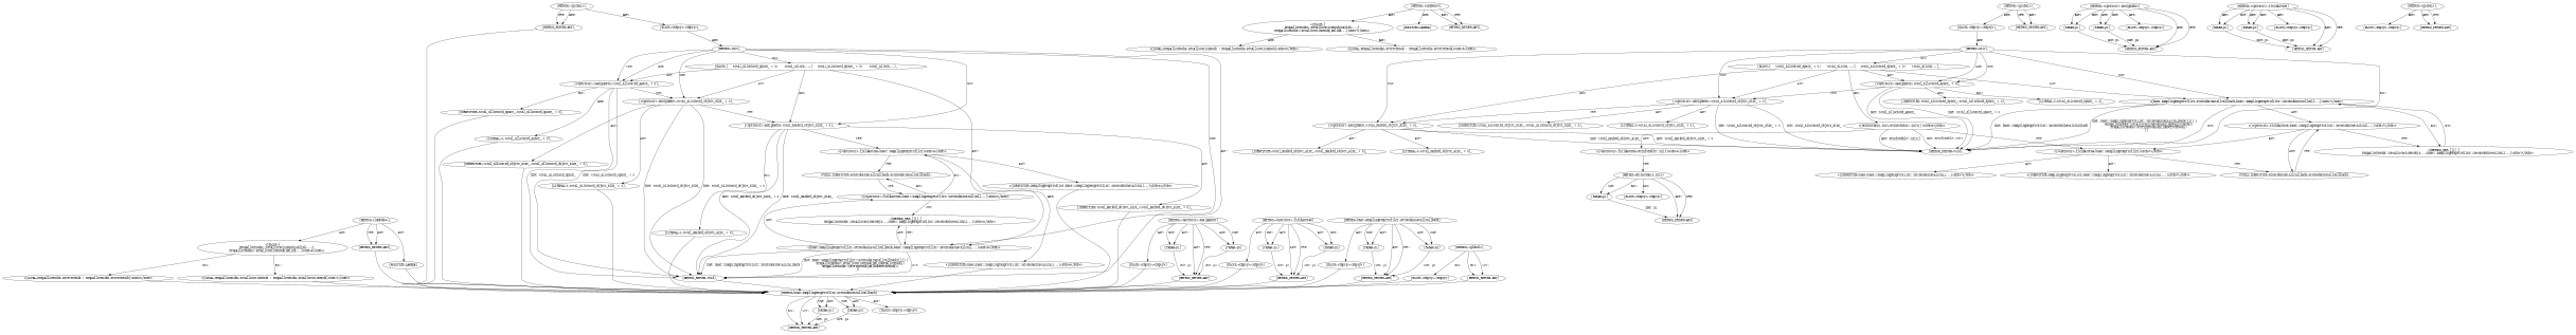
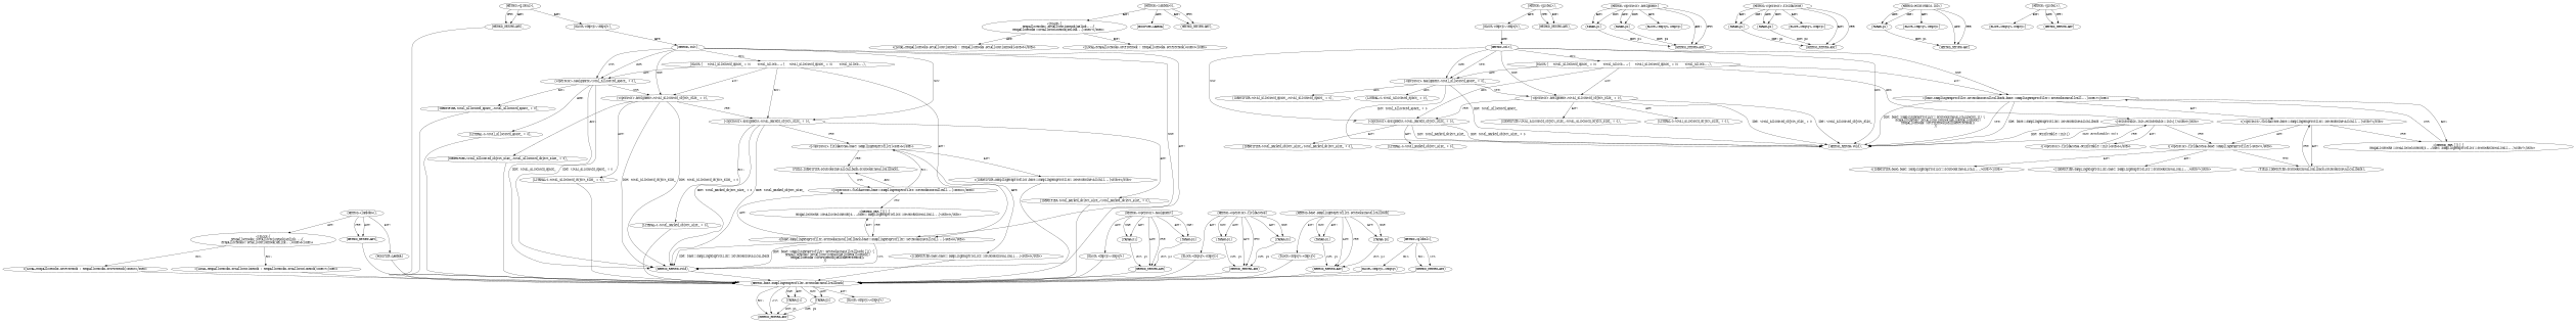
  digraph {
    fontname="Courier Prime"
    node [fontname="Courier Prime"]
    edge [fontname="Courier Prime"]
    n1 [label=<(METHOD,base.SamplingHeapProfiler.SetHooksInstallCallback)>]
    n2 [label=<(PARAM,p1)>]
    n3 [label=<(PARAM,p2)>]
    n4 [label=<(BLOCK,&lt;empty&gt;,&lt;empty&gt;)>]
    n5 [label=<(METHOD_RETURN,ANY)>]
    n6 [label=<(METHOD,&lt;lambda&gt;0)<SUB>7</SUB>>]
    n7 [label="<(BLOCK,{\n     HeapAllocHooks::SetAllocationHook(&amp;Blink...,{\n     HeapAllocHooks::SetAllocationHook(&amp;Blink...)<SUB>7</SUB>>"]
    n8 [label=<(MODIFIER,LAMBDA)>]
    n9 [label=<(METHOD_RETURN,ANY)<SUB>7</SUB>>]
    n10 [label="<(LOCAL,HeapAllocHooks.SetAllocationHook : HeapAllocHooks.SetAllocationHook)<SUB>8</SUB>>"]
    n11 [label="<(LOCAL,HeapAllocHooks.SetFreeHook : HeapAllocHooks.SetFreeHook)<SUB>9</SUB>>"]
    n12 [label=<(METHOD,&lt;global&gt;)<SUB>1</SUB>>]
    n13 [label=<(BLOCK,&lt;empty&gt;,&lt;empty&gt;)<SUB>1</SUB>>]
    n14 [label=<(METHOD_RETURN,ANY)<SUB>1</SUB>>]
    n15 [label=<(METHOD,Init)<SUB>1</SUB>>]
    n16 [label=<(BLOCK,{   total_allocated_space_ = 0;    total_alloca...,{   total_allocated_space_ = 0;    total_alloca...)<SUB>1</SUB>>]
    n17 [label=<(&lt;operator&gt;.assignment,total_allocated_space_ = 0)<SUB>2</SUB>>]
    n18 [label=<(&lt;operator&gt;.assignment,total_allocated_object_size_ = 0)<SUB>3</SUB>>]
    n19 [label=<(&lt;operator&gt;.assignment,total_marked_object_size_ = 0)<SUB>4</SUB>>]
    n20 [label="<(base.SamplingHeapProfiler.SetHooksInstallCallback,base::SamplingHeapProfiler::SetHooksInstallCall...)<SUB>7</SUB>>"]
    n21 [label=<(METHOD_RETURN,void)<SUB>1</SUB>>]
    n22 [label="<(GCInfoTable.Init,GCInfoTable::Init())<SUB>6</SUB>>"]
    n23 [label=<(IDENTIFIER,total_allocated_space_,total_allocated_space_ = 0)<SUB>2</SUB>>]
    n24 [label=<(LITERAL,0,total_allocated_space_ = 0)<SUB>2</SUB>>]
    n25 [label=<(IDENTIFIER,total_allocated_object_size_,total_allocated_object_size_ = 0)<SUB>3</SUB>>]
    n26 [label=<(LITERAL,0,total_allocated_object_size_ = 0)<SUB>3</SUB>>]
    n27 [label=<(IDENTIFIER,total_marked_object_size_,total_marked_object_size_ = 0)<SUB>4</SUB>>]
    n28 [label=<(LITERAL,0,total_marked_object_size_ = 0)<SUB>4</SUB>>]
    n29 [label="<(&lt;operator&gt;.fieldAccess,base::SamplingHeapProfiler::SetHooksInstallCall...)<SUB>7</SUB>>"]
    n30 [label="<(METHOD_REF,[]() {\n     HeapAllocHooks::SetAllocationHook(&amp;...,base::SamplingHeapProfiler::SetHooksInstallCall...)<SUB>7</SUB>>"]
    n31 [label="<(&lt;operator&gt;.fieldAccess,GCInfoTable::Init)<SUB>6</SUB>>"]
    n32 [label="<(&lt;operator&gt;.fieldAccess,base::SamplingHeapProfiler)<SUB>7</SUB>>"]
    n33 [label=<(FIELD_IDENTIFIER,SetHooksInstallCallback,SetHooksInstallCallback)<SUB>7</SUB>>]
    n34 [label="<(IDENTIFIER,base,base::SamplingHeapProfiler::SetHooksInstallCall...)<SUB>7</SUB>>"]
    n35 [label="<(IDENTIFIER,SamplingHeapProfiler,base::SamplingHeapProfiler::SetHooksInstallCall...)<SUB>7</SUB>>"]
    n36 [label=<(METHOD,&lt;operator&gt;.assignment)>]
    n37 [label=<(PARAM,p1)>]
    n38 [label=<(PARAM,p2)>]
    n39 [label=<(BLOCK,&lt;empty&gt;,&lt;empty&gt;)>]
    n40 [label=<(METHOD_RETURN,ANY)>]
    n41 [label=<(METHOD,&lt;operator&gt;.fieldAccess)>]
    n42 [label=<(PARAM,p1)>]
    n43 [label=<(PARAM,p2)>]
    n44 [label=<(BLOCK,&lt;empty&gt;,&lt;empty&gt;)>]
    n45 [label=<(METHOD_RETURN,ANY)>]
    n46 [label=<(METHOD,GCInfoTable.Init)>]
    n47 [label=<(PARAM,p1)>]
    n48 [label=<(BLOCK,&lt;empty&gt;,&lt;empty&gt;)>]
    n49 [label=<(METHOD_RETURN,ANY)>]
    n50 [label=<(METHOD,&lt;global&gt;)<SUB>1</SUB>>]
    n51 [label=<(BLOCK,&lt;empty&gt;,&lt;empty&gt;)>]
    n52 [label=<(METHOD_RETURN,ANY)>]
    n53 [label=<(METHOD,&lt;lambda&gt;0)<SUB>6</SUB>>]
    n54 [label="<(BLOCK,{\n     HeapAllocHooks::SetAllocationHook(&amp;Blink...,{\n     HeapAllocHooks::SetAllocationHook(&amp;Blink...)<SUB>6</SUB>>"]
    n55 [label=<(MODIFIER,LAMBDA)>]
    n56 [label=<(METHOD_RETURN,ANY)<SUB>6</SUB>>]
    n57 [label="<(LOCAL,HeapAllocHooks.SetAllocationHook : HeapAllocHooks.SetAllocationHook)<SUB>7</SUB>>"]
    n58 [label="<(LOCAL,HeapAllocHooks.SetFreeHook : HeapAllocHooks.SetFreeHook)<SUB>8</SUB>>"]
    n59 [label=<(METHOD,&lt;global&gt;)<SUB>1</SUB>>]
    n60 [label=<(BLOCK,&lt;empty&gt;,&lt;empty&gt;)<SUB>1</SUB>>]
    n61 [label=<(METHOD_RETURN,ANY)<SUB>1</SUB>>]
    n62 [label=<(METHOD,Init)<SUB>1</SUB>>]
    n63 [label=<(BLOCK,{   total_allocated_space_ = 0;    total_alloca...,{   total_allocated_space_ = 0;    total_alloca...)<SUB>1</SUB>>]
    n64 [label=<(&lt;operator&gt;.assignment,total_allocated_space_ = 0)<SUB>2</SUB>>]
    n65 [label=<(&lt;operator&gt;.assignment,total_allocated_object_size_ = 0)<SUB>3</SUB>>]
    n66 [label=<(&lt;operator&gt;.assignment,total_marked_object_size_ = 0)<SUB>4</SUB>>]
    n67 [label="<(base.SamplingHeapProfiler.SetHooksInstallCallback,base::SamplingHeapProfiler::SetHooksInstallCall...)<SUB>6</SUB>>"]
    n68 [label=<(METHOD_RETURN,void)<SUB>1</SUB>>]
    n69 [label=<(IDENTIFIER,total_allocated_space_,total_allocated_space_ = 0)<SUB>2</SUB>>]
    n70 [label=<(LITERAL,0,total_allocated_space_ = 0)<SUB>2</SUB>>]
    n71 [label=<(IDENTIFIER,total_allocated_object_size_,total_allocated_object_size_ = 0)<SUB>3</SUB>>]
    n72 [label=<(LITERAL,0,total_allocated_object_size_ = 0)<SUB>3</SUB>>]
    n73 [label=<(IDENTIFIER,total_marked_object_size_,total_marked_object_size_ = 0)<SUB>4</SUB>>]
    n74 [label=<(LITERAL,0,total_marked_object_size_ = 0)<SUB>4</SUB>>]
    n75 [label="<(&lt;operator&gt;.fieldAccess,base::SamplingHeapProfiler)<SUB>6</SUB>>"]
    n76 [label="<(&lt;operator&gt;.fieldAccess,base::SamplingHeapProfiler::SetHooksInstallCall...)<SUB>6</SUB>>"]
    n77 [label="<(METHOD_REF,[]() {\n     HeapAllocHooks::SetAllocationHook(&amp;...,base::SamplingHeapProfiler::SetHooksInstallCall...)<SUB>6</SUB>>"]
    n78 [label=<(FIELD_IDENTIFIER,SetHooksInstallCallback,SetHooksInstallCallback)<SUB>6</SUB>>]
    n79 [label="<(IDENTIFIER,base,base::SamplingHeapProfiler::SetHooksInstallCall...)<SUB>6</SUB>>"]
    n80 [label="<(IDENTIFIER,SamplingHeapProfiler,base::SamplingHeapProfiler::SetHooksInstallCall...)<SUB>6</SUB>>"]
    n81 [label=<(METHOD,&lt;operator&gt;.assignment)>]
    n82 [label=<(PARAM,p1)>]
    n83 [label=<(PARAM,p2)>]
    n84 [label=<(BLOCK,&lt;empty&gt;,&lt;empty&gt;)>]
    n85 [label=<(METHOD_RETURN,ANY)>]
    n86 [label=<(METHOD,&lt;operator&gt;.fieldAccess)>]
    n87 [label=<(PARAM,p1)>]
    n88 [label=<(PARAM,p2)>]
    n89 [label=<(BLOCK,&lt;empty&gt;,&lt;empty&gt;)>]
    n90 [label=<(METHOD_RETURN,ANY)>]
    n91 [label=<(METHOD,base.SamplingHeapProfiler.SetHooksInstallCallback)>]
    n92 [label=<(PARAM,p1)>]
    n93 [label=<(PARAM,p2)>]
    n94 [label=<(BLOCK,&lt;empty&gt;,&lt;empty&gt;)>]
    n95 [label=<(METHOD_RETURN,ANY)>]
    n96 [label=<(METHOD,&lt;global&gt;)<SUB>1</SUB>>]
    n97 [label=<(BLOCK,&lt;empty&gt;,&lt;empty&gt;)>]
    n98 [label=<(METHOD_RETURN,ANY)>]
    n1 -> n2 [label="AST: "]
    n1 -> n2 [label="DDG: "]
    n1 -> n3 [label="AST: "]
    n1 -> n3 [label="DDG: "]
    n1 -> n4 [label="AST: "]
    n1 -> n5 [label="AST: "]
    n1 -> n5 [label="CFG: "]
    n2 -> n5 [label="DDG: p1"]
    n3 -> n5 [label="DDG: p2"]
    n6 -> n7 [label="AST: "]
    n6 -> n8 [label="AST: "]
    n6 -> n9 [label="AST: "]
    n6 -> n9 [label="CFG: "]
    n7 -> n10 [label="AST: "]
    n7 -> n11 [label="AST: "]
    n12 -> n13 [label="AST: "]
    n12 -> n14 [label="AST: "]
    n12 -> n14 [label="CFG: "]
    n13 -> n15 [label="AST: "]
    n15 -> n16 [label="AST: "]
    n15 -> n17 [label="CFG: "]
    n15 -> n17 [label="DDG: "]
    n15 -> n18 [label="DDG: "]
    n15 -> n19 [label="DDG: "]
    n15 -> n20 [label="DDG: "]
    n15 -> n21 [label="AST: "]
    n16 -> n17 [label="AST: "]
    n16 -> n18 [label="AST: "]
    n16 -> n19 [label="AST: "]
    n16 -> n20 [label="AST: "]
    n16 -> n22 [label="AST: "]
    n17 -> n18 [label="CFG: "]
    n17 -> n21 [label="DDG: total_allocated_space_ = 0"]
    n17 -> n21 [label="DDG: total_allocated_space_"]
    n17 -> n23 [label="AST: "]
    n17 -> n24 [label="AST: "]
    n18 -> n19 [label="CFG: "]
    n18 -> n21 [label="DDG: total_allocated_object_size_ = 0"]
    n18 -> n21 [label="DDG: total_allocated_object_size_"]
    n18 -> n25 [label="AST: "]
    n18 -> n26 [label="AST: "]
    n19 -> n21 [label="DDG: total_marked_object_size_ = 0"]
    n19 -> n21 [label="DDG: total_marked_object_size_"]
    n19 -> n27 [label="AST: "]
    n19 -> n28 [label="AST: "]
    n20 -> n21 [label="CFG: "]
    n20 -> n21 [label="DDG: base::SamplingHeapProfiler::SetHooksInstallCallback"]
    n20 -> n21 [label="DDG: base::SamplingHeapProfiler::SetHooksInstallCallback([]() {\n     HeapAllocHooks::SetAllocationHook(&amp;BlinkGCAllocHook);\n     HeapAllocHooks::SetFreeHook(&amp;BlinkGCFreeHook);\n  })"]
    n20 -> n29 [label="AST: "]
    n20 -> n30 [label="AST: "]
    n22 -> n21 [label="DDG: GCInfoTable::Init"]
    n22 -> n21 [label="DDG: GCInfoTable::Init()"]
    n22 -> n31 [label="AST: "]
    n22 -> n32 [label="CFG: "]
    n29 -> n30 [label="CFG: "]
    n29 -> n32 [label="AST: "]
    n29 -> n33 [label="AST: "]
    n30 -> n20 [label="CFG: "]
-   n31 -> n46 [label="CFG: "]
+   n31 -> n22 [label="CFG: "]
    n32 -> n33 [label="CFG: "]
    n32 -> n34 [label="AST: "]
    n32 -> n35 [label="AST: "]
    n33 -> n29 [label="CFG: "]
    n36 -> n37 [label="AST: "]
    n36 -> n37 [label="DDG: "]
    n36 -> n38 [label="AST: "]
    n36 -> n38 [label="DDG: "]
    n36 -> n39 [label="AST: "]
    n36 -> n40 [label="AST: "]
    n36 -> n40 [label="CFG: "]
    n37 -> n40 [label="DDG: p1"]
    n38 -> n40 [label="DDG: p2"]
    n41 -> n42 [label="AST: "]
    n41 -> n42 [label="DDG: "]
    n41 -> n43 [label="AST: "]
    n41 -> n43 [label="DDG: "]
    n41 -> n44 [label="AST: "]
    n41 -> n45 [label="AST: "]
    n41 -> n45 [label="CFG: "]
    n42 -> n45 [label="DDG: p1"]
    n43 -> n45 [label="DDG: p2"]
    n46 -> n47 [label="AST: "]
    n46 -> n47 [label="DDG: "]
    n46 -> n48 [label="AST: "]
    n46 -> n49 [label="AST: "]
    n46 -> n49 [label="CFG: "]
    n47 -> n49 [label="DDG: p1"]
    n50 -> n51 [label="AST: "]
    n50 -> n52 [label="AST: "]
    n50 -> n52 [label="CFG: "]
    n53 -> n54 [label="AST: "]
    n53 -> n55 [label="AST: "]
    n53 -> n56 [label="AST: "]
    n53 -> n56 [label="CFG: "]
    n54 -> n57 [label="AST: "]
    n54 -> n58 [label="AST: "]
    n55 -> n1
    n56 -> n1
    n57 -> n1
    n58 -> n1
    n59 -> n60 [label="AST: "]
    n59 -> n61 [label="AST: "]
    n59 -> n61 [label="CFG: "]
    n60 -> n62 [label="AST: "]
    n61 -> n1
    n62 -> n63 [label="AST: "]
    n62 -> n64 [label="CFG: "]
    n62 -> n64 [label="DDG: "]
    n62 -> n65 [label="DDG: "]
    n62 -> n66 [label="DDG: "]
    n62 -> n67 [label="DDG: "]
    n62 -> n68 [label="AST: "]
    n63 -> n64 [label="AST: "]
    n63 -> n65 [label="AST: "]
    n63 -> n66 [label="AST: "]
    n63 -> n67 [label="AST: "]
    n64 -> n65 [label="CFG: "]
    n64 -> n68 [label="DDG: total_allocated_space_ = 0"]
    n64 -> n68 [label="DDG: total_allocated_space_"]
    n64 -> n69 [label="AST: "]
    n64 -> n70 [label="AST: "]
    n65 -> n66 [label="CFG: "]
    n65 -> n68 [label="DDG: total_allocated_object_size_ = 0"]
    n65 -> n68 [label="DDG: total_allocated_object_size_"]
    n65 -> n71 [label="AST: "]
    n65 -> n72 [label="AST: "]
    n66 -> n68 [label="DDG: total_marked_object_size_ = 0"]
    n66 -> n68 [label="DDG: total_marked_object_size_"]
    n66 -> n73 [label="AST: "]
    n66 -> n74 [label="AST: "]
    n66 -> n75 [label="CFG: "]
    n67 -> n68 [label="CFG: "]
    n67 -> n68 [label="DDG: base::SamplingHeapProfiler::SetHooksInstallCallback"]
    n67 -> n68 [label="DDG: base::SamplingHeapProfiler::SetHooksInstallCallback([]() {\n     HeapAllocHooks::SetAllocationHook(&amp;BlinkGCAllocHook);\n     HeapAllocHooks::SetFreeHook(&amp;BlinkGCFreeHook);\n  })"]
    n67 -> n76 [label="AST: "]
    n67 -> n77 [label="AST: "]
    n68 -> n1
    n69 -> n1
    n70 -> n1
    n71 -> n1
    n72 -> n1
    n73 -> n1
    n74 -> n1
    n75 -> n78 [label="CFG: "]
    n75 -> n79 [label="AST: "]
    n75 -> n80 [label="AST: "]
    n76 -> n75 [label="AST: "]
    n76 -> n77 [label="CFG: "]
    n76 -> n78 [label="AST: "]
    n77 -> n67 [label="CFG: "]
    n78 -> n76 [label="CFG: "]
    n79 -> n1
    n80 -> n1
    n81 -> n82 [label="AST: "]
    n81 -> n82 [label="DDG: "]
    n81 -> n83 [label="AST: "]
    n81 -> n83 [label="DDG: "]
    n81 -> n84 [label="AST: "]
    n81 -> n85 [label="AST: "]
    n81 -> n85 [label="CFG: "]
    n82 -> n85 [label="DDG: p1"]
    n83 -> n85 [label="DDG: p2"]
    n84 -> n1
    n85 -> n1
    n86 -> n87 [label="AST: "]
    n86 -> n87 [label="DDG: "]
    n86 -> n88 [label="AST: "]
    n86 -> n88 [label="DDG: "]
    n86 -> n89 [label="AST: "]
    n86 -> n90 [label="AST: "]
    n86 -> n90 [label="CFG: "]
    n87 -> n90 [label="DDG: p1"]
    n88 -> n90 [label="DDG: p2"]
    n89 -> n1
    n90 -> n1
    n91 -> n92 [label="AST: "]
    n91 -> n92 [label="DDG: "]
    n91 -> n93 [label="AST: "]
    n91 -> n93 [label="DDG: "]
    n91 -> n94 [label="AST: "]
    n91 -> n95 [label="AST: "]
    n91 -> n95 [label="CFG: "]
    n92 -> n95 [label="DDG: p1"]
    n93 -> n95 [label="DDG: p2"]
    n94 -> n1
    n95 -> n1
    n96 -> n97 [label="AST: "]
    n96 -> n98 [label="AST: "]
    n96 -> n98 [label="CFG: "]
    n97 -> n1
    n98 -> n1
  }
